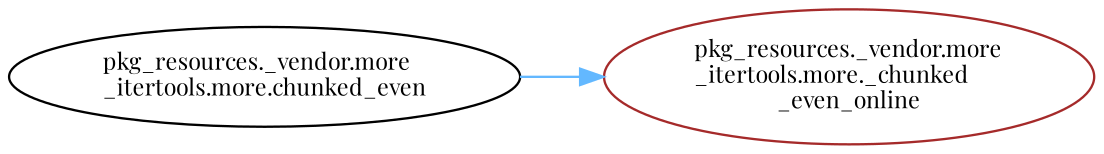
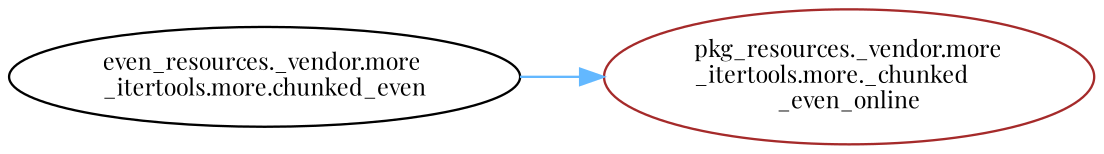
  digraph {
    rankdir=RL
    fontname="Playfair Display"
    node [fillcolor=white fontname="Playfair Display" fontsize=10 shape=ellipse style=filled]
    n1 [color=brown fontcolor=black height=0.2 label="pkg_resources._vendor.more\l_itertools.more._chunked\l_even_online" width=0.4]
-   n2 [color=black height=0.2 label="pkg_resources._vendor.more\l_itertools.more.chunked_even" width=0.4]
+   n2 [color=black height=0.2 label="even_resources._vendor.more\l_itertools.more.chunked_even" width=0.4]
    n1 -> n2 [color=steelblue1 dir=back fontname="Playfair Display" fontsize=10 labelfontname=Helvetica labelfontsize=10 style=solid]
  }
